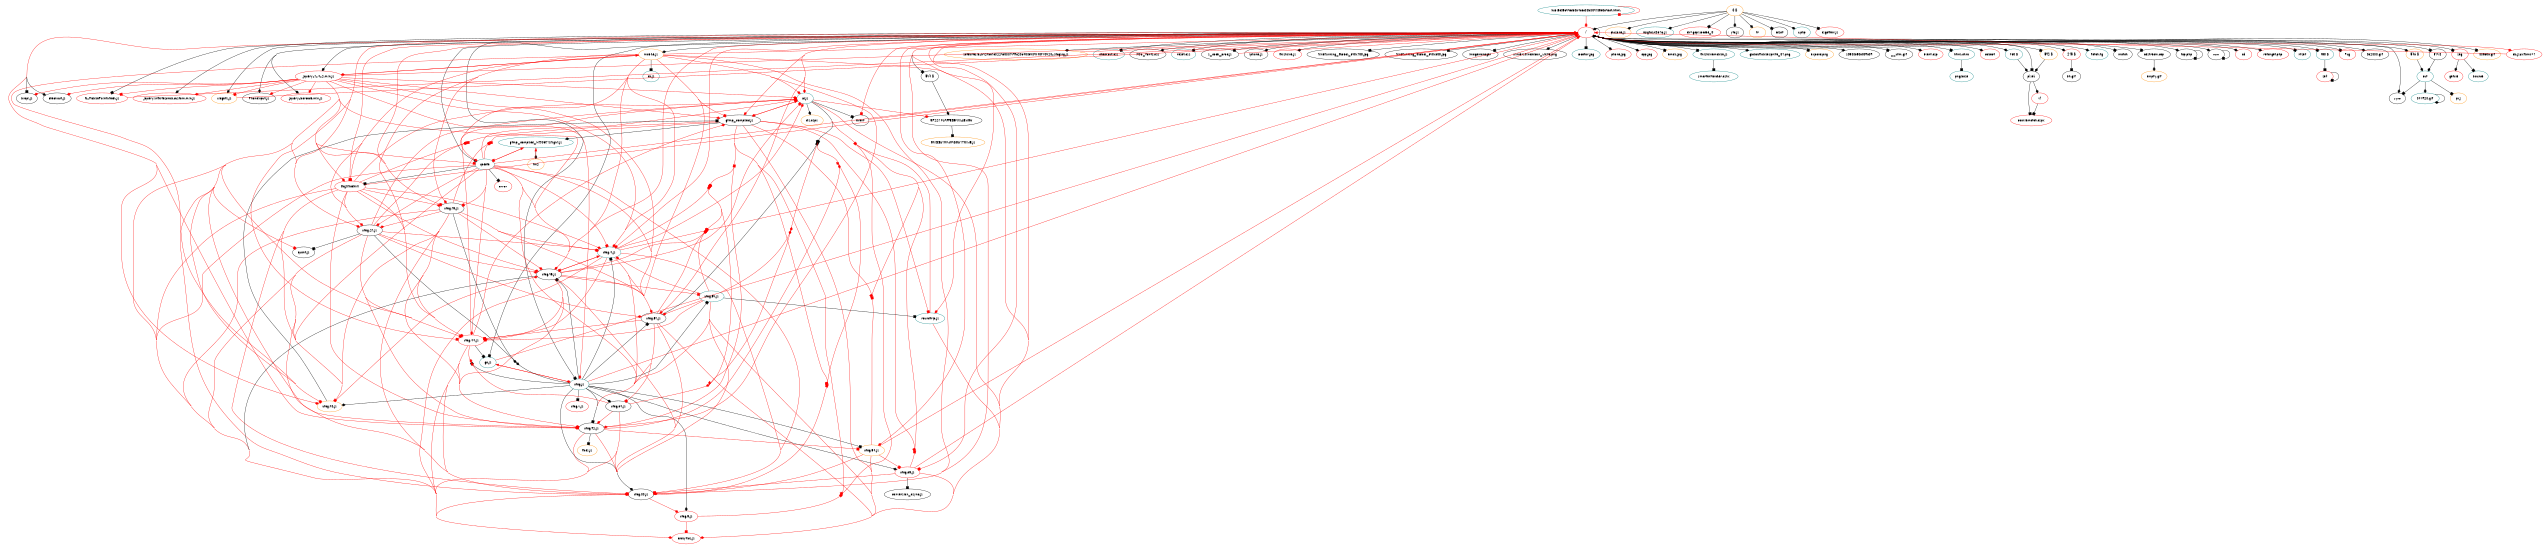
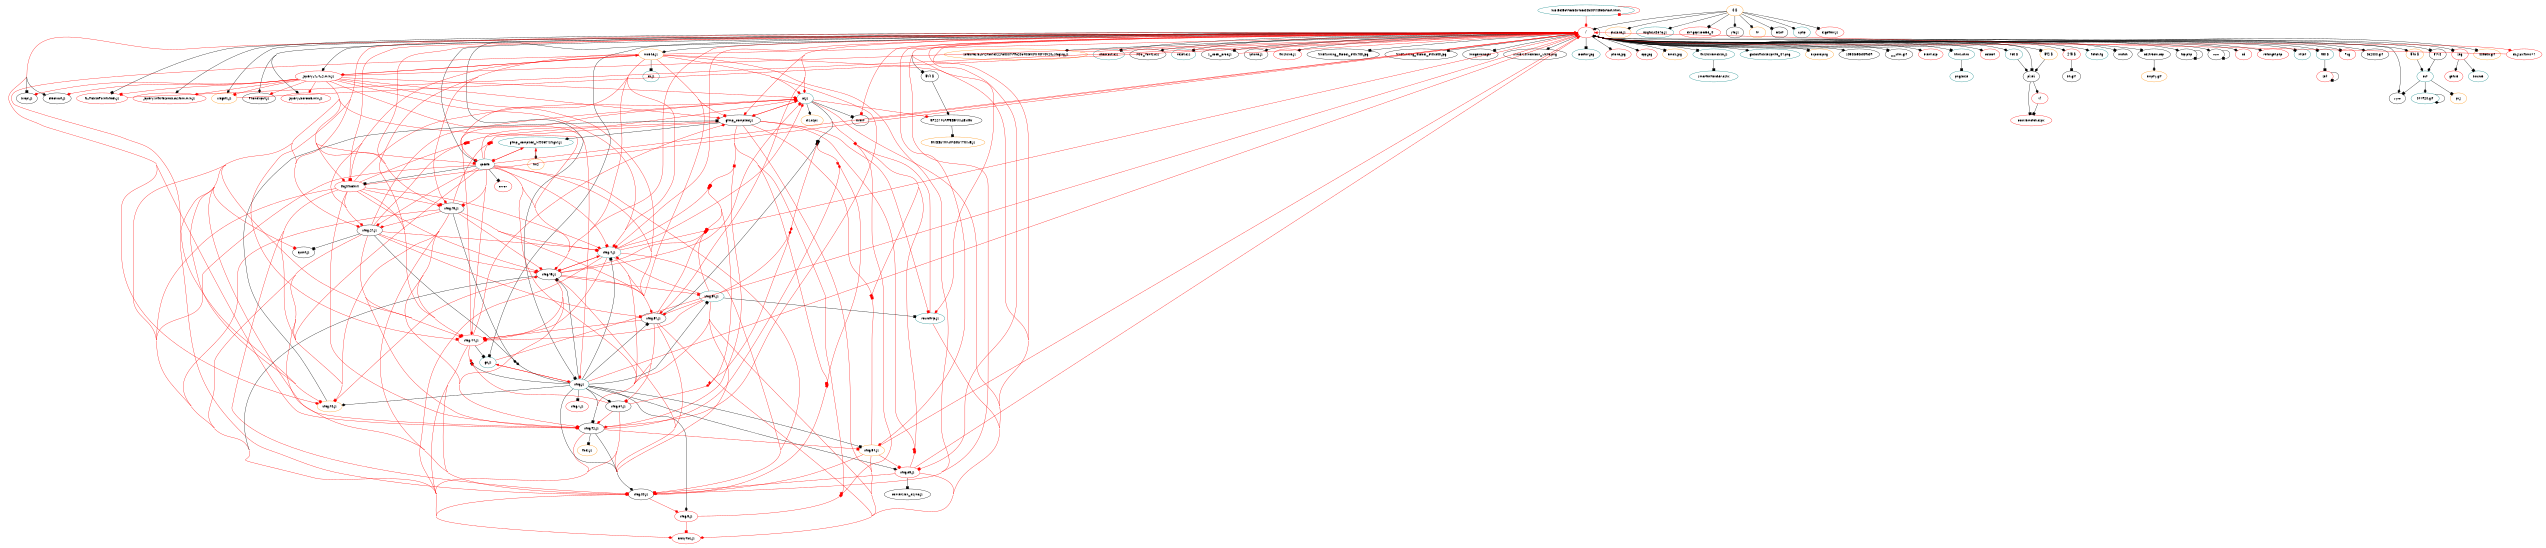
  strict digraph {
    concentrate=true
    fontname="Patrick Hand"
    node [color=black fontname="Patrick Hand"]
    edge [arrowhead=diamond fontname="Patrick Hand" color=red]
    "/" [color=red]
    "mobile.js" [color=darkorange]
    "satelliteLib-b424be1e822460881499a23c708e484470f73423-staging.js" [color=darkorange]
    "jquery-1-7-2.min.js" [color=red]
    "bvapi.js"
    "checkout.js"
    "checkout.css" [color=teal]
    "HCo_fonts.css"
    "reset.css" [color=teal]
    "s_code_prod.js"
    "iphone.js"
    "finishline.js" [color=red]
    "fl-MobilePointWheel.js" [color=red]
    "jquery.infinitescroll.custom.min.js" [color=red]
    "widgets.js" [color=darkorange]
    "PhoneInput.js"
    "jquery-barcode.min.js" [color=red]
    "NikeRunning_Global_640x100.jpg"
    update [color=teal]
    "NikeRunning_Global_640x600.jpg"
    imagemanager
    "winnersCircleIcon_white.png"
    "locator.jpg" [color=teal]
    "phone.jpg" [color=red]
    "app.jpg" [color=red]
    "email.jpg" [color=darkorange]
    "finishlinemobile.js" [color=teal]
    "globalMobileSprite_01.png" [color=teal]
    "expand.png" [color=darkorange]
    Oqj3NadhkK [color=red]
    s35386536009609
    "ga.js" [color=teal]
    "utag.js" [color=teal]
    "__utm.gif"
    "utag.15.js"
    "utag.21.js"
    "utag.7.js" [color=teal]
    "utag.45.js"
    "utag.43.js" [color=darkorange]
    "utag.51.js"
    "utag.57.js" [color=darkorange]
    "utag.65.js" [color=red]
    "utag.77.js" [color=red]
    "utag.83.js"
    "utag.92.js"
    "gtmp_compiled.js"
    "analytics.js" [color=red]
    n48 [color=red label="event.asp"]
    "ld.js" [color=teal]
    "html,chro" [color=teal]
    "roundtrip.js" [color=teal]
    collect [color=red]
    pixel
    event
    "547 B"
    "215 B" [color=red]
    "fetch.tg" [color=teal]
    match
    "adstream.cap"
    "tap.php"
    rum
    ad [color=red]
    "retarget.php" [color=red]
    rtset [color=teal]
    "450 B" [color=teal]
    Pug [color=red]
    "362338.gif"
    sync
    seg [color=red]
    "592 B" [color=darkorange]
    "385606.gif" [color=darkorange]
    "576 B" [color=darkorange]
    "760 B" [color=teal]
    "514 B"
    "all.js#xfbml=1" [color=red]
    "all.js" [color=teal]
    "quant.js"
    error [color=red]
    "gtmp_compiled_WQCeRYzNgWI.js" [color=teal]
    "SmarterHandler.ashx" [color=teal]
    "utag.5.js" [color=red]
    "utag.54.js" [color=teal]
    "utag.67.js"
    "utag.v.js" [color=red]
    "conversion_async.js"
    "fbds.js" [color=darkorange]
    GP22Y7SAFFEZ5NXLLEIJGU
    "dis.aspx" [color=darkorange]
    "png;base" [color=teal]
    v1 [color=red]
    "cookiematch.aspx" [color=red]
    "bh.gif"
    "empty.gif" [color=darkorange]
    set [color=red]
    getuid [color=red]
    bounce [color=teal]
    out [color=teal]
    "0 B" [color=darkorange]
    "csgather.js" [color=red]
    "plusone.js" [color=darkorange]
    "6Dg4oLkBbYq.js" [color=teal]
    "cb=gapi.loaded_0" [color=red]
    "ytc.js"
    tr [color=darkorange]
    adsct
    "u.php" [color=teal]
    tm2 [color=darkorange]
    "GKIZZDYHKJH4BODYTCIIJE.js" [color=darkorange]
    pxj [color=darkorange]
    "377928.gif" [color=teal]
    "hub.5e35c44edb867aec88b804135e0a46c4.html" [color=teal]
    "/" -> "/" [color=""]
    "/" -> "mobile.js" [color=""]
    "/" -> "satelliteLib-b424be1e822460881499a23c708e484470f73423-staging.js" [color=""]
    "/" -> "jquery-1-7-2.min.js" [color=""]
    "/" -> "bvapi.js" [arrowhead=box color=""]
    "/" -> "checkout.js" [color=""]
    "/" -> "checkout.css" [arrowhead=box color=""]
    "/" -> "HCo_fonts.css" [color=""]
    "/" -> "reset.css" [arrowhead=box color=""]
    "/" -> "s_code_prod.js" [arrowhead=box color=""]
    "/" -> "iphone.js" [color=""]
    "/" -> "finishline.js" [color=""]
    "/" -> "fl-MobilePointWheel.js" [arrowhead=box color=""]
    "/" -> "jquery.infinitescroll.custom.min.js" [color=""]
    "/" -> "widgets.js" [color=""]
    "/" -> "PhoneInput.js" [color=""]
    "/" -> "jquery-barcode.min.js" [color=""]
    "/" -> "NikeRunning_Global_640x100.jpg" [arrowhead=box color=""]
    "/" -> update [color=""]
    "/" -> "NikeRunning_Global_640x600.jpg" [arrowhead=box color=""]
    "/" -> imagemanager [arrowhead=box color=""]
    "/" -> "winnersCircleIcon_white.png" [color=""]
    "/" -> "locator.jpg" [arrowhead=box color=""]
    "/" -> "phone.jpg" [color=""]
    "/" -> "app.jpg" [color=""]
    "/" -> "email.jpg" [arrowhead=box color=""]
    "/" -> "finishlinemobile.js" [arrowhead=box color=""]
    "/" -> "globalMobileSprite_01.png" [color=""]
    "/" -> "expand.png" [arrowhead=box color=""]
    "/" -> Oqj3NadhkK [arrowhead=box]
    "/" -> s35386536009609 [color=""]
    "/" -> "ga.js" [arrowhead=box color=""]
    "/" -> "utag.js" [arrowhead=box color=""]
    "/" -> "__utm.gif" [arrowhead=box color=""]
    "/" -> "utag.15.js" [arrowhead=box]
    "/" -> "utag.21.js" [arrowhead=box]
    "/" -> "utag.7.js" [arrowhead=box]
    "/" -> "utag.45.js"
    "/" -> "utag.43.js"
    "/" -> "utag.51.js"
    "/" -> "utag.57.js"
    "/" -> "utag.65.js" [arrowhead=box]
    "/" -> "utag.77.js" [arrowhead=box]
    "/" -> "utag.83.js" [arrowhead=box]
    "/" -> "utag.92.js"
    "/" -> "gtmp_compiled.js"
    "/" -> "analytics.js" [arrowhead=box]
    "/" -> n48 [color=""]
    "/" -> "ld.js"
    "/" -> "html,chro" [arrowhead=box color=""]
    "/" -> "roundtrip.js"
    "/" -> collect [color=""]
    "/" -> pixel [arrowhead=box color=""]
    "/" -> event [arrowhead=box]
    "/" -> "547 B" [arrowhead=box color=""]
    "/" -> "215 B" [color=""]
    "/" -> "fetch.tg" [color=""]
    "/" -> match [arrowhead=box color=""]
    "/" -> "adstream.cap" [arrowhead=box color=""]
    "/" -> "tap.php" [color=""]
    "/" -> rum [color=""]
    "/" -> ad [color=""]
    "/" -> "retarget.php" [color=""]
    "/" -> rtset [arrowhead=box color=""]
    "/" -> "450 B" [arrowhead=box color=""]
    "/" -> Pug [arrowhead=box color=""]
    "/" -> "362338.gif" [color=""]
    "/" -> sync [color=""]
    "/" -> seg [arrowhead=box color=""]
    "/" -> "592 B" [arrowhead=box color=""]
    "/" -> "385606.gif" [arrowhead=box color=""]
    "/" -> "576 B" [color=""]
    "/" -> "760 B" [color=""]
    "/" -> "514 B" [arrowhead=box color=""]
    "/" -> "all.js#xfbml=1"
    "mobile.js" -> "/" [arrowhead=""]
    "mobile.js" -> "jquery-1-7-2.min.js"
    "mobile.js" -> update
    "mobile.js" -> Oqj3NadhkK [arrowhead=box]
    "mobile.js" -> "utag.15.js"
    "mobile.js" -> "utag.21.js"
    "mobile.js" -> "utag.7.js"
    "mobile.js" -> "utag.45.js"
    "mobile.js" -> "utag.43.js" [arrowhead=box]
    "mobile.js" -> "utag.51.js" [arrowhead=box]
    "mobile.js" -> "utag.77.js" [arrowhead=box]
    "mobile.js" -> "utag.83.js"
    "mobile.js" -> "utag.92.js"
    "mobile.js" -> "gtmp_compiled.js" [arrowhead=box]
    "mobile.js" -> "analytics.js"
    "mobile.js" -> "ld.js"
    "mobile.js" -> "all.js" [arrowhead=box color=""]
    "satelliteLib-b424be1e822460881499a23c708e484470f73423-staging.js" -> "/" [arrowhead=""]
    "jquery-1-7-2.min.js" -> "/" [arrowhead=""]
    "jquery-1-7-2.min.js" -> "mobile.js" [arrowhead=""]
    "jquery-1-7-2.min.js" -> "bvapi.js"
    "jquery-1-7-2.min.js" -> "checkout.js"
    "jquery-1-7-2.min.js" -> "fl-MobilePointWheel.js" [arrowhead=box]
    "jquery-1-7-2.min.js" -> "jquery.infinitescroll.custom.min.js"
    "jquery-1-7-2.min.js" -> "widgets.js" [arrowhead=box]
    "jquery-1-7-2.min.js" -> "PhoneInput.js"
    "jquery-1-7-2.min.js" -> "jquery-barcode.min.js"
    "jquery-1-7-2.min.js" -> update [arrowhead=box]
    "jquery-1-7-2.min.js" -> Oqj3NadhkK
    "jquery-1-7-2.min.js" -> "utag.js"
    "jquery-1-7-2.min.js" -> "utag.15.js" [arrowhead=box]
    "jquery-1-7-2.min.js" -> "utag.21.js"
    "jquery-1-7-2.min.js" -> "utag.7.js"
    "jquery-1-7-2.min.js" -> "utag.45.js" [arrowhead=box]
    "jquery-1-7-2.min.js" -> "utag.43.js" [arrowhead=box]
    "jquery-1-7-2.min.js" -> "utag.51.js"
    "jquery-1-7-2.min.js" -> "utag.77.js" [arrowhead=box]
    "jquery-1-7-2.min.js" -> "utag.83.js" [arrowhead=box]
    "jquery-1-7-2.min.js" -> "utag.92.js" [arrowhead=box]
    "jquery-1-7-2.min.js" -> "gtmp_compiled.js"
    "jquery-1-7-2.min.js" -> "analytics.js"
    "jquery-1-7-2.min.js" -> "ld.js"
    "jquery-1-7-2.min.js" -> "quant.js" [arrowhead=box]
    "s_code_prod.js" -> "/" [arrowhead=""]
    "fl-MobilePointWheel.js" -> "/" [arrowhead=""]
    "widgets.js" -> "/" [arrowhead=""]
    update -> "/" [arrowhead=""]
    update -> Oqj3NadhkK [arrowhead=box color=""]
    update -> "utag.15.js" [arrowhead=box]
    update -> "utag.21.js"
    update -> "utag.7.js" [arrowhead=box]
    update -> "utag.45.js"
    update -> "utag.43.js" [arrowhead=box]
    update -> "utag.51.js"
    update -> "utag.77.js"
    update -> "utag.83.js" [arrowhead=box]
    update -> "utag.92.js" [arrowhead=box]
    update -> "gtmp_compiled.js" [arrowhead=box]
    update -> "analytics.js"
    update -> "ld.js" [arrowhead=box]
    update -> error [arrowhead=box color=""]
    update -> "gtmp_compiled_WQCeRYzNgWI.js" [arrowhead=""]
    "finishlinemobile.js" -> "SmarterHandler.ashx" [arrowhead=box color=""]
    Oqj3NadhkK -> "/" [arrowhead=""]
    Oqj3NadhkK -> "utag.15.js"
    Oqj3NadhkK -> "utag.21.js" [arrowhead=box]
    Oqj3NadhkK -> "utag.7.js"
    Oqj3NadhkK -> "utag.45.js"
    Oqj3NadhkK -> "utag.43.js" [arrowhead=box]
    Oqj3NadhkK -> "utag.77.js" [arrowhead=box]
    Oqj3NadhkK -> "utag.83.js" [arrowhead=box]
    Oqj3NadhkK -> "utag.92.js" [arrowhead=box]
    Oqj3NadhkK -> "gtmp_compiled.js" [arrowhead=box]
    Oqj3NadhkK -> "analytics.js" [arrowhead=box]
    Oqj3NadhkK -> "ld.js" [arrowhead=box]
    "ga.js" -> "/" [arrowhead=""]
    "ga.js" -> "utag.js"
    "utag.js" -> "/" [arrowhead=""]
    "utag.js" -> "ga.js" [arrowhead=""]
    "utag.js" -> "utag.15.js" [color=""]
    "utag.js" -> "utag.21.js" [color=""]
    "utag.js" -> "utag.7.js" [arrowhead=box color=""]
    "utag.js" -> "utag.45.js" [arrowhead=box color=""]
    "utag.js" -> "utag.43.js" [color=""]
    "utag.js" -> "utag.51.js" [arrowhead=box color=""]
    "utag.js" -> "utag.57.js" [arrowhead=box color=""]
    "utag.js" -> "utag.65.js" [color=""]
    "utag.js" -> "utag.77.js" [arrowhead=box color=""]
    "utag.js" -> "utag.83.js" [color=""]
    "utag.js" -> "utag.92.js" [arrowhead=box color=""]
    "utag.js" -> "utag.5.js" [color=""]
    "utag.js" -> "utag.54.js" [arrowhead=box color=""]
    "utag.js" -> "utag.67.js" [color=""]
    "utag.js" -> "utag.v.js" [arrowhead=box color=""]
    "utag.15.js" -> "utag.21.js"
    "utag.15.js" -> "utag.7.js" [arrowhead=box]
    "utag.15.js" -> "utag.45.js"
    "utag.15.js" -> "utag.43.js"
    "utag.15.js" -> "utag.51.js"
    "utag.15.js" -> "utag.77.js" [arrowhead=box]
    "utag.15.js" -> "utag.83.js"
    "utag.15.js" -> "utag.92.js"
    "utag.15.js" -> "gtmp_compiled.js" [arrowhead=box]
    "utag.15.js" -> "analytics.js"
    "utag.21.js" -> "utag.7.js"
    "utag.21.js" -> "utag.45.js"
    "utag.21.js" -> "utag.43.js"
-   "utag.21.js" -> "utag.51.js"
+   "utag.21.js" -> "utag.51.js" [arrowhead=box]
    "utag.21.js" -> "utag.77.js"
    "utag.21.js" -> "utag.83.js"
    "utag.21.js" -> "utag.92.js"
    "utag.21.js" -> "gtmp_compiled.js"
    "utag.21.js" -> "analytics.js" [arrowhead=box]
    "utag.21.js" -> "ld.js"
    "utag.21.js" -> "quant.js" [arrowhead=box color=""]
    "utag.7.js" -> "/" [arrowhead=""]
    "utag.7.js" -> "utag.45.js" [arrowhead=box]
    "utag.7.js" -> "utag.51.js" [arrowhead=box]
    "utag.7.js" -> "utag.77.js" [arrowhead=box]
    "utag.7.js" -> "utag.83.js" [arrowhead=box]
    "utag.7.js" -> "utag.92.js" [arrowhead=box]
    "utag.7.js" -> "gtmp_compiled.js" [arrowhead=box]
    "utag.7.js" -> "analytics.js" [arrowhead=box]
    "utag.7.js" -> "ld.js"
    "utag.45.js" -> "utag.7.js" [arrowhead=""]
    "utag.45.js" -> "utag.51.js"
    "utag.45.js" -> "utag.77.js"
    "utag.45.js" -> "utag.83.js" [arrowhead=box]
    "utag.45.js" -> "utag.92.js"
    "utag.45.js" -> "gtmp_compiled.js" [arrowhead=box]
    "utag.45.js" -> "analytics.js" [arrowhead=box color=""]
    "utag.45.js" -> "ld.js" [arrowhead=box]
    "utag.45.js" -> "utag.54.js" [arrowhead=box]
    "utag.43.js" -> "utag.45.js"
    "utag.43.js" -> "gtmp_compiled.js" [arrowhead=box color=""]
    "utag.51.js" -> "utag.77.js" [arrowhead=box]
    "utag.51.js" -> "utag.83.js"
    "utag.51.js" -> "utag.92.js" [arrowhead=box]
    "utag.51.js" -> "gtmp_compiled.js"
    "utag.51.js" -> "analytics.js"
    "utag.51.js" -> "ld.js" [arrowhead=box color=""]
    "utag.51.js" -> "utag.67.js" [arrowhead=box]
    "utag.57.js" -> "/" [arrowhead=""]
    "utag.57.js" -> "utag.65.js" [arrowhead=box]
    "utag.57.js" -> "utag.83.js"
    "utag.57.js" -> "gtmp_compiled.js" [arrowhead=box]
    "utag.57.js" -> "analytics.js" [arrowhead=box]
    "utag.57.js" -> "ld.js" [arrowhead=box]
    "utag.65.js" -> "/" [arrowhead=""]
    "utag.65.js" -> "utag.83.js" [arrowhead=box]
    "utag.65.js" -> "gtmp_compiled.js" [arrowhead=box]
    "utag.65.js" -> "analytics.js"
    "utag.65.js" -> "ld.js"
    "utag.65.js" -> "conversion_async.js" [arrowhead=box color=""]
    "utag.77.js" -> "ga.js" [arrowhead=box color=""]
    "utag.77.js" -> "utag.83.js" [arrowhead=box]
-   "utag.77.js" -> "utag.92.js"
    "utag.77.js" -> "gtmp_compiled.js"
    "utag.77.js" -> "analytics.js"
    "utag.77.js" -> "ld.js" [arrowhead=box]
    "utag.83.js" -> "gtmp_compiled.js" [arrowhead=box]
    "utag.83.js" -> "analytics.js" [arrowhead=box]
    "utag.83.js" -> "ld.js"
    "utag.83.js" -> "utag.5.js"
    "utag.92.js" -> "utag.57.js" [arrowhead=box]
-   "utag.92.js" -> "utag.83.js"
+   "utag.92.js" -> "utag.83.js" [color=black]
    "utag.92.js" -> "gtmp_compiled.js" [arrowhead=box]
    "utag.92.js" -> "analytics.js"
    "utag.92.js" -> "ld.js"
    "utag.92.js" -> "fbds.js" [arrowhead=box color=""]
    "gtmp_compiled.js" -> "analytics.js" [arrowhead=box]
    "gtmp_compiled.js" -> "ld.js" [arrowhead=""]
    "gtmp_compiled.js" -> "roundtrip.js" [arrowhead=box]
    "gtmp_compiled.js" -> "gtmp_compiled_WQCeRYzNgWI.js" [color=""]
    "ld.js" -> "gtmp_compiled.js"
    "ld.js" -> "analytics.js"
    "ld.js" -> event [arrowhead=box color=""]
    "ld.js" -> GP22Y7SAFFEZ5NXLLEIJGU
    "ld.js" -> "dis.aspx" [color=""]
    "html,chro" -> "png;base" [arrowhead=box color=""]
    "roundtrip.js" -> "analytics.js"
    "roundtrip.js" -> "ld.js" [arrowhead=box]
    pixel -> v1 [color=""]
    pixel -> "cookiematch.aspx" [arrowhead=box color=""]
    event -> "/" [arrowhead=""]
    "547 B" -> GP22Y7SAFFEZ5NXLLEIJGU [color=""]
    "215 B" -> "bh.gif" [arrowhead=box color=""]
    "adstream.cap" -> "empty.gif" [color=""]
    "tap.php" -> "tap.php" [arrowhead=box color=""]
    rum -> rum [arrowhead=box color=""]
    "450 B" -> set [arrowhead=box color=""]
    seg -> getuid [color=""]
    seg -> bounce [arrowhead=box color=""]
    "592 B" -> pixel [color=""]
    "576 B" -> out [color=""]
    "760 B" -> pixel [color=""]
    "514 B" -> out [color=""]
    "all.js#xfbml=1" -> "/" [arrowhead=""]
    "gtmp_compiled_WQCeRYzNgWI.js" -> update [arrowhead=box]
    "gtmp_compiled_WQCeRYzNgWI.js" -> tm2 [color=""]
    "utag.5.js" -> "gtmp_compiled.js" [arrowhead=box]
    "utag.5.js" -> "analytics.js" [arrowhead=box]
    "utag.5.js" -> "ld.js"
    "utag.54.js" -> "utag.7.js"
    "utag.54.js" -> "utag.51.js"
    "utag.54.js" -> "utag.77.js" [arrowhead=box]
    "utag.54.js" -> "utag.83.js"
    "utag.54.js" -> "utag.92.js"
    "utag.54.js" -> "gtmp_compiled.js" [arrowhead=box]
    "utag.54.js" -> "analytics.js"
    "utag.54.js" -> "ld.js"
    "utag.54.js" -> "roundtrip.js" [arrowhead=box color=""]
    "utag.67.js" -> "utag.77.js"
    "utag.67.js" -> "utag.83.js"
    "utag.67.js" -> "utag.92.js"
    "utag.67.js" -> "gtmp_compiled.js"
    "utag.67.js" -> "analytics.js"
    "utag.67.js" -> "ld.js" [arrowhead=box]
    GP22Y7SAFFEZ5NXLLEIJGU -> "GKIZZDYHKJH4BODYTCIIJE.js" [arrowhead=box color=""]
    v1 -> "cookiematch.aspx" [arrowhead=box color=""]
    set -> set [arrowhead=box color=""]
    out -> sync [arrowhead=box color=""]
    out -> pxj [arrowhead=box color=""]
    out -> "377928.gif" [color=""]
    "0 B" -> "/" [color=""]
    "0 B" -> "csgather.js" [arrowhead=box color=""]
    "0 B" -> "plusone.js" [color=""]
    "0 B" -> "6Dg4oLkBbYq.js" [color=""]
    "0 B" -> "cb=gapi.loaded_0" [arrowhead=box color=""]
    "0 B" -> "ytc.js" [color=""]
    "0 B" -> tr [color=""]
    "0 B" -> adsct [arrowhead=box color=""]
    "0 B" -> "u.php" [color=""]
    tm2 -> "gtmp_compiled_WQCeRYzNgWI.js" [arrowhead=""]
    "377928.gif" -> "377928.gif" [color=""]
    "hub.5e35c44edb867aec88b804135e0a46c4.html" -> "/"
    "hub.5e35c44edb867aec88b804135e0a46c4.html" -> "hub.5e35c44edb867aec88b804135e0a46c4.html" [arrowhead=box]
  }
